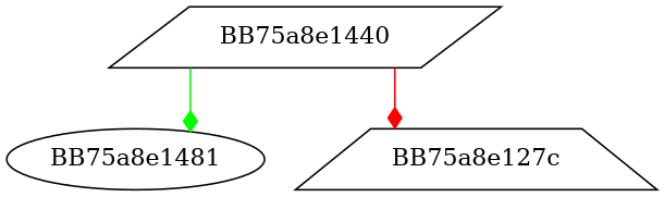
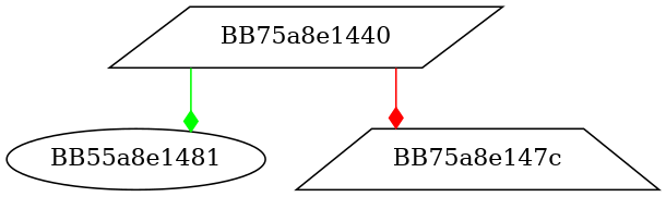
  digraph {
    splines=ortho
    edge [arrowhead=diamond]
    BB75a8e1440 [shape=parallelogram]
-   BB75a8e1481 [shape=ellipse]
-   BB75a8e147c [shape=trapezium label=BB75a8e127c]
+   BB75a8e1481 [shape=ellipse label=BB55a8e1481]
+   BB75a8e147c [shape=trapezium]
    BB75a8e1440 -> BB75a8e1481 [color=green]
    BB75a8e1440 -> BB75a8e147c [color=red]
  }
